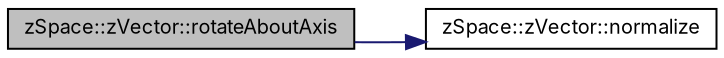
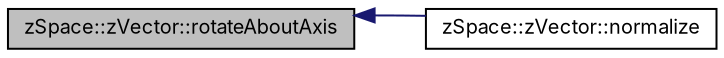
  digraph {
    rankdir=LR
    fontname=Inter
    node [color=black fontname=Inter fontsize=10 shape=record style=filled]
    n1 [fillcolor=grey75 fontcolor=black height=0.2 label="zSpace::zVector::rotateAboutAxis" width=0.4]
    n2 [fillcolor=white height=0.2 label="zSpace::zVector::normalize" width=0.4]
-   n1 -> n2 [color=midnightblue fontname=Inter fontsize=10 labelfontname=Helvetica labelfontsize=10 style=solid]
+   n2 -> n1 [color=midnightblue fontname=Inter fontsize=10 labelfontname=Helvetica labelfontsize=10 style=solid]
  }
